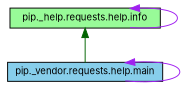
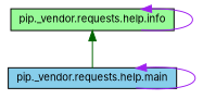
  digraph {
    rankdir=TB
    fontname=Inter
    node [color=black fontname=Inter fontsize=10 shape=record style=filled]
    edge [color=purple dir=back fontname=Inter fontsize=10 labelfontname=Helvetica labelfontsize=10 style=solid]
-   n1 [fillcolor=palegreen fontcolor=black height=0.2 label="pip._help.requests.help.info" width=0.4]
+   n1 [fillcolor=palegreen fontcolor=black height=0.2 label="pip._vendor.requests.help.info" width=0.4]
    n2 [fillcolor=skyblue height=0.2 label="pip._vendor.requests.help.main" width=0.4]
    n1 -> n1
    n1 -> n2 [color=darkgreen]
    n2 -> n2
  }
